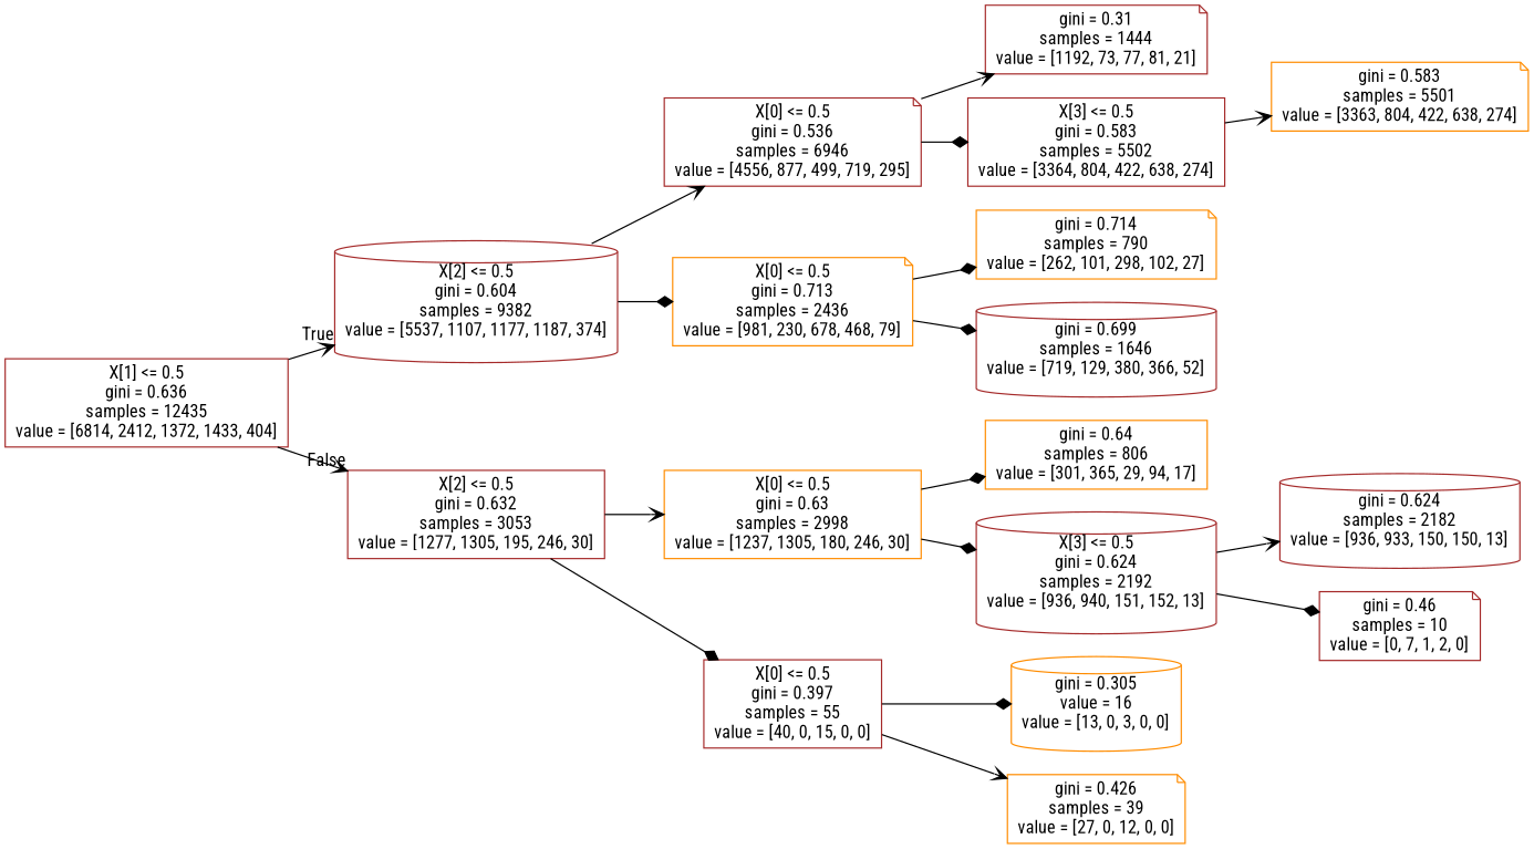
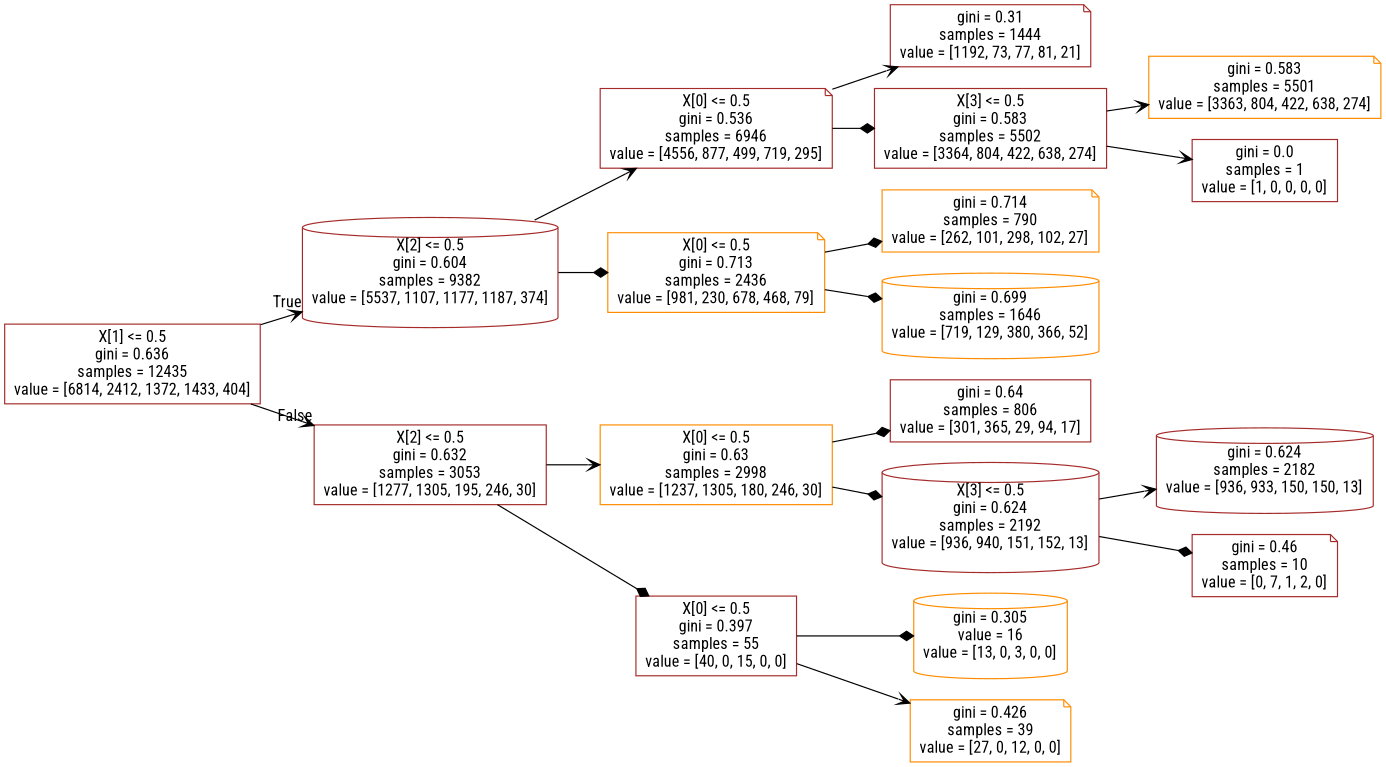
  digraph {
    fontname="Roboto Condensed"
    rankdir=LR
    node [color=brown fontname="Roboto Condensed" shape=box]
    edge [arrowhead=vee fontname="Roboto Condensed"]
    n1 [label="X[1] <= 0.5\ngini = 0.636\nsamples = 12435\nvalue = [6814, 2412, 1372, 1433, 404]"]
    n2 [label="X[2] <= 0.5\ngini = 0.604\nsamples = 9382\nvalue = [5537, 1107, 1177, 1187, 374]" shape=cylinder]
    n3 [label="X[2] <= 0.5\ngini = 0.632\nsamples = 3053\nvalue = [1277, 1305, 195, 246, 30]"]
    n4 [label="X[0] <= 0.5\ngini = 0.536\nsamples = 6946\nvalue = [4556, 877, 499, 719, 295]" shape=note]
    n5 [color=darkorange label="X[0] <= 0.5\ngini = 0.713\nsamples = 2436\nvalue = [981, 230, 678, 468, 79]" shape=note]
    n6 [color=darkorange label="X[0] <= 0.5\ngini = 0.63\nsamples = 2998\nvalue = [1237, 1305, 180, 246, 30]"]
    n7 [label="X[0] <= 0.5\ngini = 0.397\nsamples = 55\nvalue = [40, 0, 15, 0, 0]"]
    n8 [label="gini = 0.31\nsamples = 1444\nvalue = [1192, 73, 77, 81, 21]" shape=note]
    n9 [label="X[3] <= 0.5\ngini = 0.583\nsamples = 5502\nvalue = [3364, 804, 422, 638, 274]"]
    n10 [color=darkorange label="gini = 0.714\nsamples = 790\nvalue = [262, 101, 298, 102, 27]" shape=note]
-   n11 [label="gini = 0.699\nsamples = 1646\nvalue = [719, 129, 380, 366, 52]" shape=cylinder]
+   n11 [color=darkorange label="gini = 0.699\nsamples = 1646\nvalue = [719, 129, 380, 366, 52]" shape=cylinder]
    n12 [color=darkorange label="gini = 0.583\nsamples = 5501\nvalue = [3363, 804, 422, 638, 274]" shape=note]
-   n14 [color=darkorange label="gini = 0.64\nsamples = 806\nvalue = [301, 365, 29, 94, 17]"]
+   n13 [label="gini = 0.0\nsamples = 1\nvalue = [1, 0, 0, 0, 0]"]
+   n14 [label="gini = 0.64\nsamples = 806\nvalue = [301, 365, 29, 94, 17]"]
    n15 [label="X[3] <= 0.5\ngini = 0.624\nsamples = 2192\nvalue = [936, 940, 151, 152, 13]" shape=cylinder]
    n16 [color=darkorange label="gini = 0.305\nvalue = 16\nvalue = [13, 0, 3, 0, 0]" shape=cylinder]
    n17 [color=darkorange label="gini = 0.426\nsamples = 39\nvalue = [27, 0, 12, 0, 0]" shape=note]
    n18 [label="gini = 0.624\nsamples = 2182\nvalue = [936, 933, 150, 150, 13]" shape=cylinder]
    n19 [label="gini = 0.46\nsamples = 10\nvalue = [0, 7, 1, 2, 0]" shape=note]
    n1 -> n2 [headlabel=True labelangle=45 labeldistance=2.5]
    n1 -> n3 [headlabel=False labelangle=-45 labeldistance=2.5]
    n2 -> n4
    n2 -> n5 [arrowhead=diamond]
    n3 -> n6
    n3 -> n7 [arrowhead=diamond]
    n4 -> n8
    n4 -> n9 [arrowhead=diamond]
    n5 -> n10 [arrowhead=diamond]
    n5 -> n11 [arrowhead=diamond]
    n6 -> n14 [arrowhead=diamond]
    n6 -> n15 [arrowhead=diamond]
    n7 -> n16 [arrowhead=diamond]
    n7 -> n17
    n9 -> n12
+   n9 -> n13
    n15 -> n18
    n15 -> n19 [arrowhead=diamond]
  }
